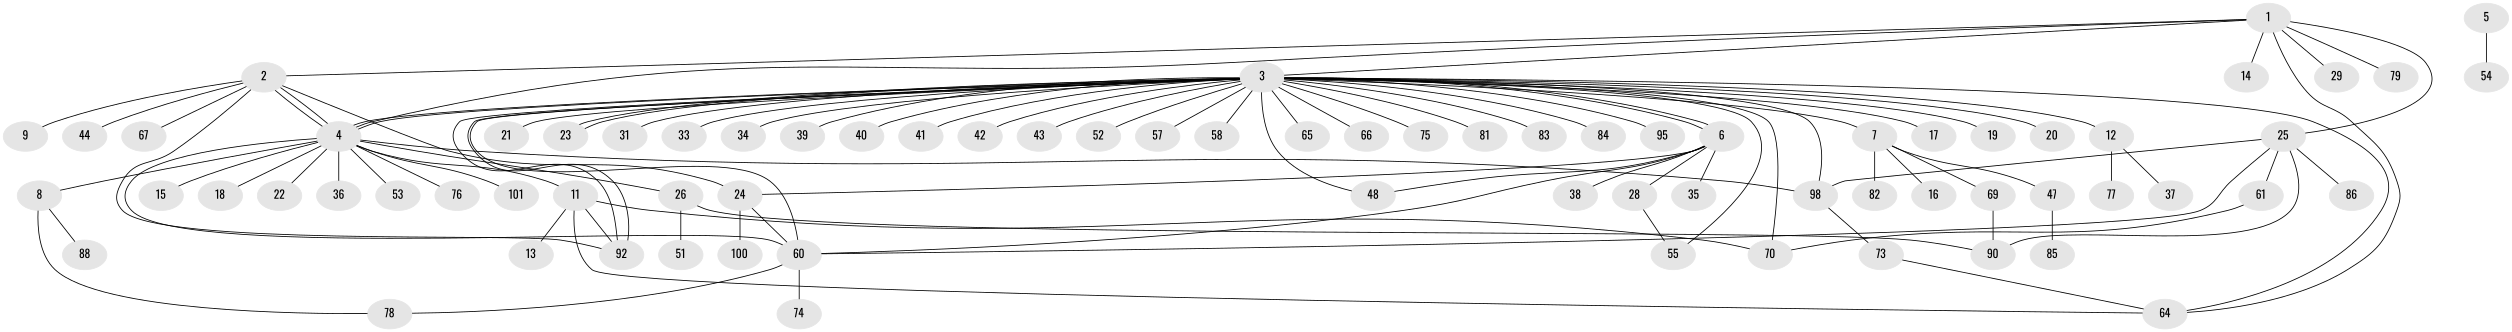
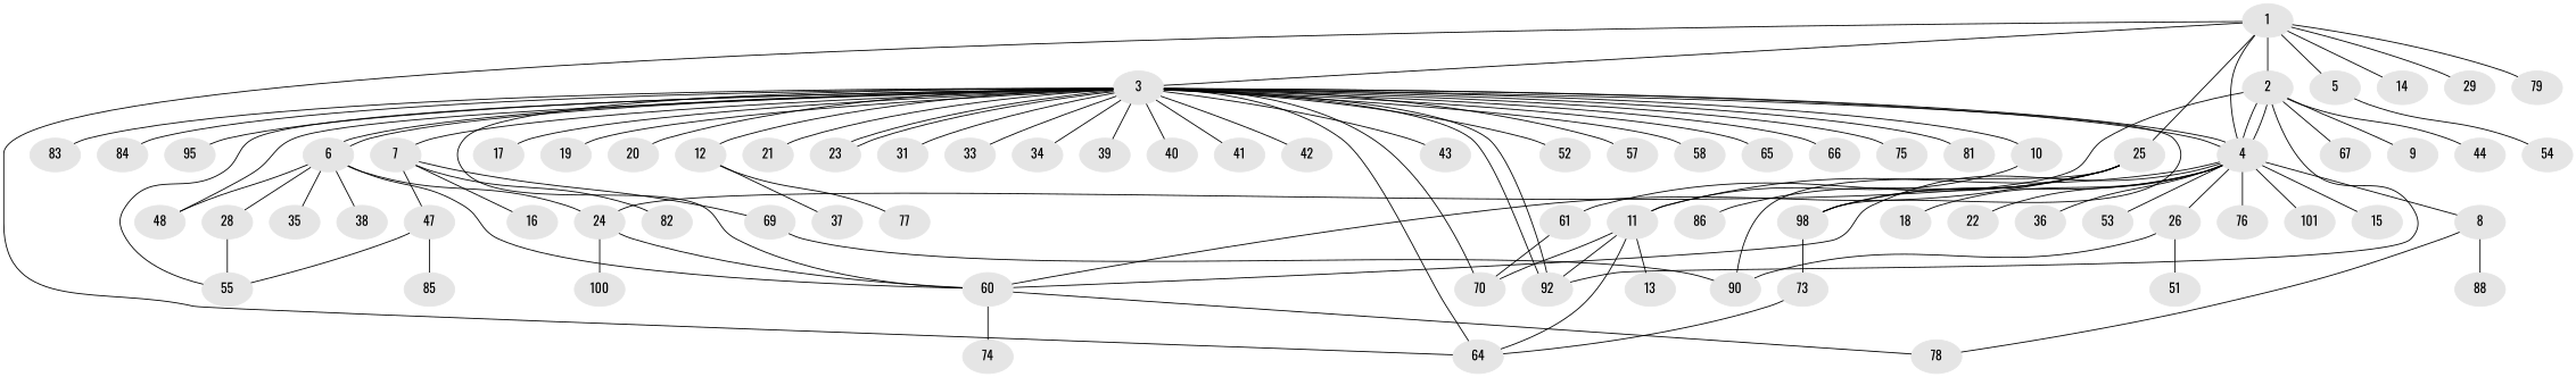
  graph {
    fontname=Oswald
    node [color=gray90 fontname=Oswald style=filled]
    edge [fontname=Oswald]
    1 [super="+37"]
    2 [super="+72"]
    3 [super="+71"]
    4 [super="+91"]
    5
    14
    25 [super="+49"]
    29 [super="+30"]
    79
    n10 [label=64]
    9
    24 [super="+62"]
    44
    67
    92 [super="+99"]
    6 [super="+50"]
    7 [super="+63"]
+   10
    12 [super="+96"]
    17
    19
    20
    21
    23 [super="+45"]
    31
    33
    34
    39
    40
    41
    42 [super="+87"]
    43
    48 [super="+59"]
    52 [super="+64"]
    55
    57
    58
    60 [super="+97"]
    65
    66 [super="+80"]
    70
    75
    81
    83
    84
    95
    98 [super="+103"]
    8 [super="+56"]
    11 [super="+68"]
    15
    18
    22
    26 [super="+32"]
    36
    53
    76
    101
    54
    61
    86
    90
    100
    28 [super="+46"]
    35
    38
    16
    47 [super="+102"]
    69
    82
    n70 [label=37 super="+89"]
    77
    78 [super="+93"]
    74
    73
    88
    13
    51
    85
    1 -- 2
    1 -- 3
    1 -- 4
+   1 -- 5
    1 -- 14
    1 -- 25
    1 -- 29
    1 -- 79
    1 -- n10
    2 -- 4
    2 -- 4
    2 -- 9
    2 -- 24
    2 -- 44
    2 -- 67
    2 -- 92
    3 -- 4
    3 -- 4
    3 -- n10
    3 -- 92
    3 -- 92
    3 -- 6
    3 -- 6
    3 -- 7
+   3 -- 10
    3 -- 12
    3 -- 17
    3 -- 19
    3 -- 20
    3 -- 21
    3 -- 23
    3 -- 23
    3 -- 31
    3 -- 33
    3 -- 34
    3 -- 39
    3 -- 40
    3 -- 41
    3 -- 42
    3 -- 43
    3 -- 48
    3 -- 52
    3 -- 55
    3 -- 57
    3 -- 58
    3 -- 60
    3 -- 65
    3 -- 66
    3 -- 70
    3 -- 75
    3 -- 81
    3 -- 83
    3 -- 84
    3 -- 95
    3 -- 98
    4 -- 60
    4 -- 98
    4 -- 8
    4 -- 11
    4 -- 15
    4 -- 18
    4 -- 22
    4 -- 26
    4 -- 36
    4 -- 53
    4 -- 76
    4 -- 101
    5 -- 54
    25 -- 60
    25 -- 98
    25 -- 61
    25 -- 86
    25 -- 90
    24 -- 60
    24 -- 100
    6 -- 24
    6 -- 48
    6 -- 60
    6 -- 28
    6 -- 35
    6 -- 38
    7 -- 16
    7 -- 47
    7 -- 69
    7 -- 82
+   10 -- 11
    12 -- n70
    12 -- 77
    60 -- 78
    60 -- 74
    98 -- 73
    8 -- 78
    8 -- 88
    11 -- n10
    11 -- 92
    11 -- 70
    11 -- 13
    26 -- 90
    26 -- 51
    61 -- 70
    28 -- 55
+   47 -- 55
    47 -- 85
    69 -- 90
    73 -- n10
  }
